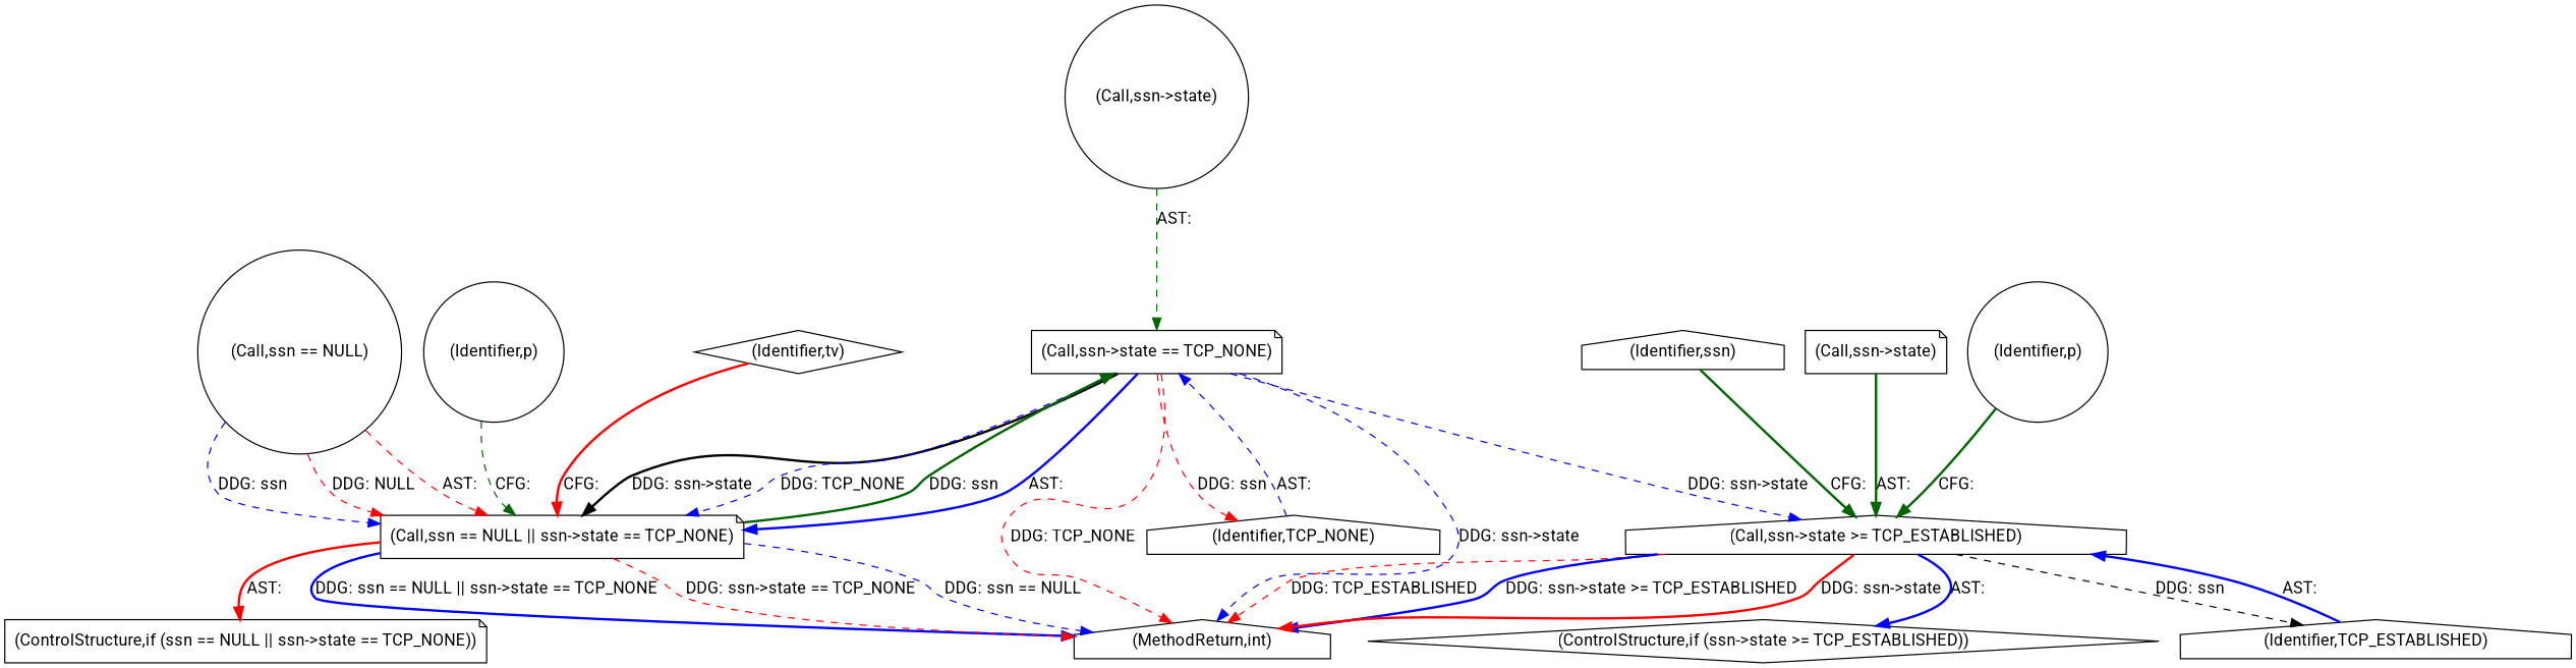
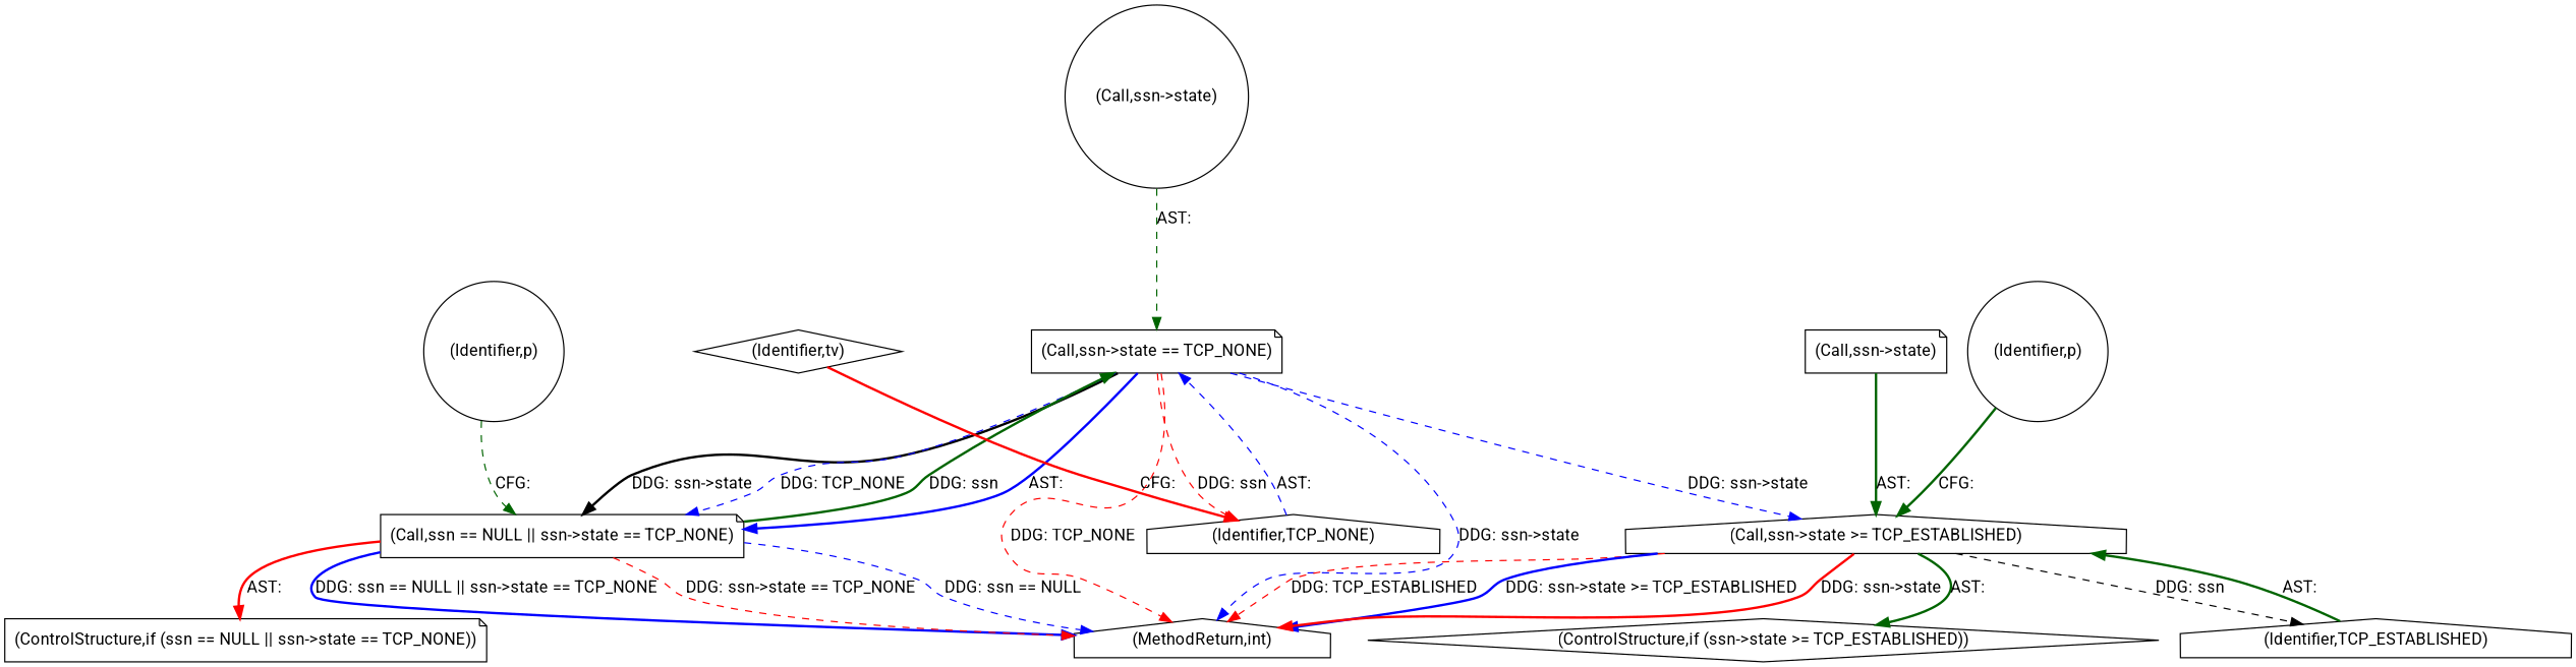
  digraph {
    fontname=Roboto
    node [fontname=Roboto shape=house]
    edge [color=blue fontname=Roboto style=dashed]
    n1 [label="(Call,ssn->state == TCP_NONE)" shape=note]
    n2 [label="(Call,ssn == NULL || ssn->state == TCP_NONE)" shape=note]
    n3 [label="(Call,ssn->state >= TCP_ESTABLISHED)"]
    n4 [label="(Identifier,TCP_NONE)"]
    n5 [label="(MethodReturn,int)"]
    n6 [label="(ControlStructure,if (ssn == NULL || ssn->state == TCP_NONE))" shape=note]
    n7 [label="(ControlStructure,if (ssn->state >= TCP_ESTABLISHED))" shape=diamond]
    n8 [label="(Identifier,TCP_ESTABLISHED)"]
-   n9 [label="(Call,ssn == NULL)" shape=circle]
    n10 [label="(Identifier,p)" shape=circle]
    n11 [label="(Call,ssn->state)" shape=note]
    n12 [label="(Call,ssn->state)" shape=circle]
    n13 [label="(Identifier,tv)" shape=diamond]
    n14 [label="(Identifier,p)" shape=circle]
-   n15 [label="(Identifier,ssn)"]
    n1 -> n2 [label="AST: " style=bold]
    n1 -> n2 [color=black label="DDG: ssn->state" style=bold]
    n1 -> n2 [label="DDG: TCP_NONE"]
    n1 -> n3 [label="DDG: ssn->state"]
    n1 -> n4 [color=red label="DDG: ssn"]
    n1 -> n5 [color=red label="DDG: TCP_NONE"]
    n1 -> n5 [label="DDG: ssn->state"]
    n2 -> n1 [color=darkgreen label="DDG: ssn" style=bold]
    n2 -> n5 [label="DDG: ssn == NULL || ssn->state == TCP_NONE" style=bold]
    n2 -> n5 [color=red label="DDG: ssn->state == TCP_NONE"]
    n2 -> n5 [label="DDG: ssn == NULL"]
    n2 -> n6 [color=red label="AST: " style=bold]
    n3 -> n5 [color=red label="DDG: TCP_ESTABLISHED"]
    n3 -> n5 [label="DDG: ssn->state >= TCP_ESTABLISHED" style=bold]
    n3 -> n5 [color=red label="DDG: ssn->state" style=bold]
-   n3 -> n7 [label="AST: " style=bold]
+   n3 -> n7 [color=darkgreen label="AST: " style=bold]
    n3 -> n8 [color=black label="DDG: ssn"]
    n4 -> n1 [label="AST: "]
-   n8 -> n3 [label="AST: " style=bold]
-   n9 -> n2 [color=red label="AST: "]
-   n9 -> n2 [label="DDG: ssn"]
-   n9 -> n2 [color=red label="DDG: NULL"]
+   n8 -> n3 [color=darkgreen label="AST: " style=bold]
    n10 -> n2 [color=darkgreen label="CFG: "]
    n11 -> n3 [color=darkgreen label="AST: " style=bold]
    n12 -> n1 [color=darkgreen label="AST: "]
-   n13 -> n2 [color=red label="CFG: " style=bold]
+   n13 -> n4 [color=red label="CFG: " style=bold]
    n14 -> n3 [color=darkgreen label="CFG: " style=bold]
-   n15 -> n3 [color=darkgreen label="CFG: " style=bold]
  }
